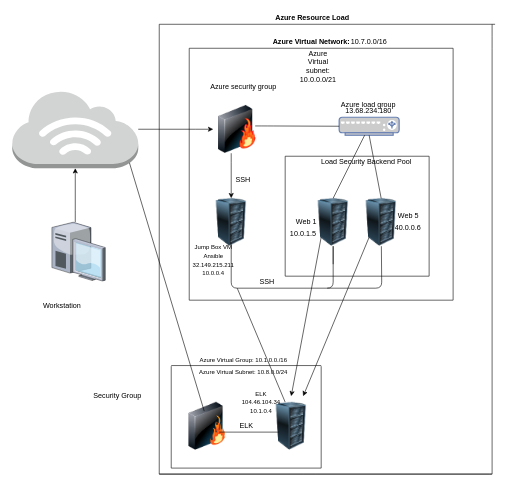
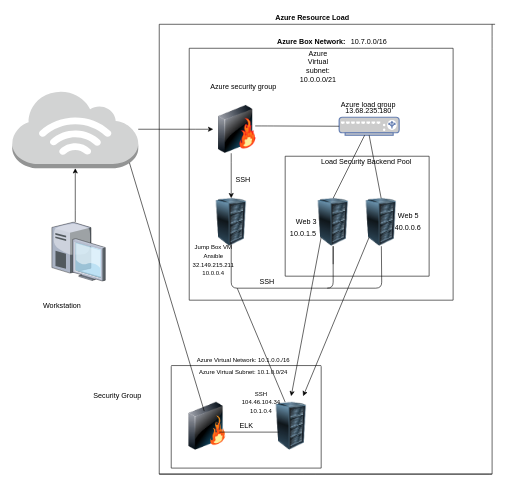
  <mxCell id="0" />
  <mxCell id="1" parent="0" />
  <mxCell id="2" value="" style="edgeStyle=orthogonalEdgeStyle;rounded=0;orthogonalLoop=1;jettySize=auto;html=1;" parent="1" source="3" target="10" edge="1"><mxGeometry relative="1" as="geometry"><mxPoint x="365" y="215" as="targetPoint" /><Array as="points"><mxPoint x="325" y="215" /><mxPoint x="325" y="215" /></Array></mxGeometry></mxCell>
  <mxCell id="3" value="" style="outlineConnect=0;dashed=0;verticalLabelPosition=bottom;verticalAlign=top;align=center;html=1;shape=mxgraph.aws3.internet_3;fillColor=#D2D3D3;gradientColor=none;" parent="1" vertex="1"><mxGeometry x="20" y="150" width="210" height="130" as="geometry" /></mxCell>
  <mxCell id="4" value="&lt;b&gt;Azure Resource Load&lt;/b&gt;" style="text;html=1;resizable=0;autosize=1;align=center;verticalAlign=middle;points=[];fillColor=none;strokeColor=none;rounded=0;" parent="1" vertex="1"><mxGeometry x="445" width="150" height="20" as="geometry" y="20" /></mxCell>
- <mxCell id="5" value="&lt;b&gt;Azure Virtual Network:&amp;nbsp;&lt;/b&gt;" style="text;html=1;resizable=0;autosize=1;align=center;verticalAlign=middle;points=[];fillColor=none;strokeColor=none;rounded=0;" parent="1" vertex="1"><mxGeometry x="445" y="60" width="150" height="20" as="geometry" /></mxCell>
+ <mxCell id="5" value="&lt;b&gt;Azure Box Network:&amp;nbsp;&lt;/b&gt;" style="text;html=1;resizable=0;autosize=1;align=center;verticalAlign=middle;points=[];fillColor=none;strokeColor=none;rounded=0;" parent="1" vertex="1"><mxGeometry x="445" y="60" width="150" height="20" as="geometry" /></mxCell>
  <mxCell id="6" value="" style="edgeStyle=orthogonalEdgeStyle;rounded=0;orthogonalLoop=1;jettySize=auto;html=1;entryX=0.5;entryY=1;entryDx=0;entryDy=0;entryPerimeter=0;" parent="1" source="7" target="3" edge="1"><mxGeometry relative="1" as="geometry"><Array as="points"><mxPoint x="125" y="350" /><mxPoint x="125" y="350" /></Array></mxGeometry></mxCell>
  <mxCell id="7" value="" style="verticalLabelPosition=bottom;aspect=fixed;html=1;verticalAlign=top;strokeColor=none;align=center;outlineConnect=0;shape=mxgraph.citrix.desktop;" parent="1" vertex="1"><mxGeometry x="86" y="370" width="89" height="98" as="geometry" /></mxCell>
  <mxCell id="8" value="&lt;div style=&quot;direction: rtl&quot;&gt;Workstation&amp;nbsp;&lt;/div&gt;" style="text;html=1;resizable=0;autosize=1;align=center;verticalAlign=middle;points=[];fillColor=none;strokeColor=none;rounded=0;" parent="1" vertex="1"><mxGeometry x="60.5" y="500" width="80" height="20" as="geometry" /></mxCell>
  <mxCell id="9" value="" style="edgeStyle=orthogonalEdgeStyle;rounded=0;orthogonalLoop=1;jettySize=auto;html=1;" parent="1" source="10" target="12" edge="1"><mxGeometry relative="1" as="geometry"><Array as="points"><mxPoint x="385" y="270" /><mxPoint x="385" y="270" /></Array></mxGeometry></mxCell>
  <mxCell id="10" value="" style="image;html=1;image=img/lib/clip_art/networking/Firewall-page1_128x128.png" parent="1" vertex="1"><mxGeometry x="355" y="175" width="80" height="80" as="geometry" /></mxCell>
  <mxCell id="11" value="Azure security group" style="text;html=1;resizable=0;autosize=1;align=center;verticalAlign=middle;points=[];fillColor=none;strokeColor=none;rounded=0;" parent="1" vertex="1"><mxGeometry x="340" y="135" width="130" height="20" as="geometry" /></mxCell>
  <mxCell id="12" value="" style="image;html=1;image=img/lib/clip_art/computers/Server_Rack_128x128.png" parent="1" vertex="1"><mxGeometry x="345" y="330" width="80" height="80" as="geometry" /></mxCell>
  <mxCell id="13" value="" style="fontColor=#0066CC;verticalAlign=top;verticalLabelPosition=bottom;labelPosition=center;align=center;html=1;outlineConnect=0;fillColor=#CCCCCC;strokeColor=#6881B3;gradientColor=none;gradientDirection=north;strokeWidth=2;shape=mxgraph.networks.load_balancer;" parent="1" vertex="1"><mxGeometry x="565" y="195" width="100" height="30" as="geometry" /></mxCell>
  <mxCell id="14" value="" style="image;html=1;image=img/lib/clip_art/computers/Server_Rack_128x128.png" parent="1" vertex="1"><mxGeometry x="515" y="330" width="80" height="80" as="geometry" /></mxCell>
  <mxCell id="15" value="" style="image;html=1;image=img/lib/clip_art/computers/Server_Rack_128x128.png" parent="1" vertex="1"><mxGeometry x="595" y="330" width="80" height="80" as="geometry" /></mxCell>
  <mxCell id="16" value="" style="endArrow=none;html=1;entryX=0;entryY=0.5;entryDx=0;entryDy=0;entryPerimeter=0;" parent="1" target="13" edge="1"><mxGeometry width="50" height="50" relative="1" as="geometry"><mxPoint x="425" y="209.5" as="sourcePoint" /><mxPoint x="555" y="210" as="targetPoint" /><Array as="points"><mxPoint x="445" y="209.5" /></Array></mxGeometry></mxCell>
  <mxCell id="17" value="" style="line;strokeWidth=2;direction=south;html=1;" parent="1" vertex="1"><mxGeometry x="695" y="350" height="160" as="geometry" /></mxCell>
- <mxCell id="18" value="Web 1&lt;br&gt;" style="text;html=1;resizable=0;autosize=1;align=center;verticalAlign=middle;points=[];fillColor=none;strokeColor=none;rounded=0;" parent="1" vertex="1"><mxGeometry x="485" y="360" width="50" height="20" as="geometry" /></mxCell>
+ <mxCell id="18" value="Web 3&lt;br&gt;" style="text;html=1;resizable=0;autosize=1;align=center;verticalAlign=middle;points=[];fillColor=none;strokeColor=none;rounded=0;" parent="1" vertex="1"><mxGeometry x="485" y="360" width="50" height="20" as="geometry" /></mxCell>
  <mxCell id="19" value="Web 5" style="text;html=1;resizable=0;autosize=1;align=center;verticalAlign=middle;points=[];fillColor=none;strokeColor=none;rounded=0;" parent="1" vertex="1"><mxGeometry x="655" y="350" width="50" height="20" as="geometry" /></mxCell>
  <mxCell id="20" value="Azure load group&amp;nbsp;" style="text;html=1;resizable=0;autosize=1;align=center;verticalAlign=middle;points=[];fillColor=none;strokeColor=none;rounded=0;" parent="1" vertex="1"><mxGeometry x="550" y="165" width="130" height="20" as="geometry" /></mxCell>
  <mxCell id="21" value="&lt;font style=&quot;font-size: 10px&quot;&gt;Jump Box VM&lt;br&gt;Ansible&lt;br&gt;32.149.215.211&lt;br&gt;10.0.0.4&lt;/font&gt;" style="text;html=1;resizable=0;autosize=1;align=center;verticalAlign=middle;points=[];fillColor=none;strokeColor=none;rounded=0;" parent="1" vertex="1"><mxGeometry x="315" y="398" width="80" height="70" as="geometry" /></mxCell>
  <mxCell id="22" value="" style="endArrow=none;html=1;" parent="1" edge="1"><mxGeometry width="50" height="50" relative="1" as="geometry"><mxPoint x="555" y="440" as="sourcePoint" /><mxPoint x="555" y="410" as="targetPoint" /></mxGeometry></mxCell>
  <mxCell id="23" value="" style="endArrow=none;html=1;" parent="1" edge="1"><mxGeometry width="50" height="50" relative="1" as="geometry"><mxPoint x="265" y="790" as="sourcePoint" /><mxPoint x="265" y="40" as="targetPoint" /></mxGeometry></mxCell>
  <mxCell id="24" value="" style="endArrow=none;html=1;" parent="1" edge="1"><mxGeometry width="50" height="50" relative="1" as="geometry"><mxPoint x="265" y="790" as="sourcePoint" /><mxPoint x="265" y="790" as="targetPoint" /><Array as="points"><mxPoint x="825" y="790" /><mxPoint x="515" y="790" /></Array></mxGeometry></mxCell>
  <mxCell id="25" value="" style="endArrow=none;html=1;" parent="1" edge="1"><mxGeometry width="50" height="50" relative="1" as="geometry"><mxPoint x="820" y="790" as="sourcePoint" /><mxPoint x="820" y="40" as="targetPoint" /><Array as="points"><mxPoint x="820" y="70" /></Array></mxGeometry></mxCell>
  <mxCell id="26" value="" style="endArrow=none;html=1;" parent="1" edge="1"><mxGeometry width="50" height="50" relative="1" as="geometry"><mxPoint x="265" y="40" as="sourcePoint" /><mxPoint x="825" y="40" as="targetPoint" /></mxGeometry></mxCell>
  <mxCell id="27" value="" style="endArrow=none;html=1;" parent="1" edge="1"><mxGeometry width="50" height="50" relative="1" as="geometry"><mxPoint x="315" y="500" as="sourcePoint" /><mxPoint x="315" y="80" as="targetPoint" /></mxGeometry></mxCell>
  <mxCell id="28" value="" style="endArrow=none;html=1;" parent="1" edge="1"><mxGeometry width="50" height="50" relative="1" as="geometry"><mxPoint x="315" y="500" as="sourcePoint" /><mxPoint x="755" y="500" as="targetPoint" /></mxGeometry></mxCell>
  <mxCell id="29" value="" style="endArrow=none;html=1;" parent="1" edge="1"><mxGeometry width="50" height="50" relative="1" as="geometry"><mxPoint x="755" y="500" as="sourcePoint" /><mxPoint x="755" y="80" as="targetPoint" /></mxGeometry></mxCell>
  <mxCell id="30" value="" style="endArrow=none;html=1;" parent="1" edge="1"><mxGeometry width="50" height="50" relative="1" as="geometry"><mxPoint x="315" y="80" as="sourcePoint" /><mxPoint x="755" y="80" as="targetPoint" /></mxGeometry></mxCell>
  <mxCell id="31" value="10.0.1.5" style="text;html=1;strokeColor=none;fillColor=none;align=center;verticalAlign=middle;whiteSpace=wrap;rounded=0;" parent="1" vertex="1"><mxGeometry x="485" y="380" width="40" height="20" as="geometry" /></mxCell>
  <mxCell id="32" value="40.0.0.6&lt;br&gt;" style="text;html=1;strokeColor=none;fillColor=none;align=center;verticalAlign=middle;whiteSpace=wrap;rounded=0;" parent="1" vertex="1"><mxGeometry x="660" y="370" width="40" height="20" as="geometry" /></mxCell>
  <mxCell id="33" value="" style="endArrow=none;html=1;" parent="1" target="13" edge="1"><mxGeometry width="50" height="50" relative="1" as="geometry"><mxPoint x="555" y="330" as="sourcePoint" /><mxPoint x="605" y="280" as="targetPoint" /></mxGeometry></mxCell>
  <mxCell id="34" value="" style="endArrow=none;html=1;entryX=0.5;entryY=1;entryDx=0;entryDy=0;entryPerimeter=0;" parent="1" target="13" edge="1"><mxGeometry width="50" height="50" relative="1" as="geometry"><mxPoint x="635" y="330" as="sourcePoint" /><mxPoint x="615" y="230" as="targetPoint" /></mxGeometry></mxCell>
  <mxCell id="35" value="" style="endArrow=none;html=1;" parent="1" target="14" edge="1"><mxGeometry width="50" height="50" relative="1" as="geometry"><mxPoint x="385" y="405" as="sourcePoint" /><mxPoint x="435" y="355" as="targetPoint" /><Array as="points"><mxPoint x="385" y="480" /><mxPoint x="555" y="480" /></Array></mxGeometry></mxCell>
  <mxCell id="36" value="" style="endArrow=none;html=1;" parent="1" target="15" edge="1"><mxGeometry width="50" height="50" relative="1" as="geometry"><mxPoint x="545" y="480" as="sourcePoint" /><mxPoint x="600" y="430" as="targetPoint" /><Array as="points"><mxPoint x="636" y="480" /></Array></mxGeometry></mxCell>
  <mxCell id="37" value="10.7.0.0/16" style="text;html=1;strokeColor=none;fillColor=none;align=center;verticalAlign=middle;whiteSpace=wrap;rounded=0;" parent="1" vertex="1"><mxGeometry x="595" y="60" width="40" height="20" as="geometry" /></mxCell>
  <mxCell id="38" value="Azure Virtual subnet: 10.0.0.0/21" style="text;html=1;strokeColor=none;fillColor=none;align=center;verticalAlign=middle;whiteSpace=wrap;rounded=0;" parent="1" vertex="1"><mxGeometry x="525" y="100" width="10" height="20" as="geometry" /></mxCell>
  <mxCell id="39" value="SSH" style="text;html=1;strokeColor=none;fillColor=none;align=center;verticalAlign=middle;whiteSpace=wrap;rounded=0;" parent="1" vertex="1"><mxGeometry x="385" y="290" width="40" height="20" as="geometry" /></mxCell>
  <mxCell id="40" value="SSH" style="text;html=1;strokeColor=none;fillColor=none;align=center;verticalAlign=middle;whiteSpace=wrap;rounded=0;" parent="1" vertex="1"><mxGeometry x="425" y="460" width="40" height="20" as="geometry" /></mxCell>
  <mxCell id="41" value="" style="endArrow=none;html=1;" parent="1" edge="1"><mxGeometry width="50" height="50" relative="1" as="geometry"><mxPoint x="475" y="460" as="sourcePoint" /><mxPoint x="475" y="260" as="targetPoint" /></mxGeometry></mxCell>
  <mxCell id="42" value="" style="endArrow=none;html=1;" parent="1" edge="1"><mxGeometry width="50" height="50" relative="1" as="geometry"><mxPoint x="475" y="460" as="sourcePoint" /><mxPoint x="715" y="460" as="targetPoint" /></mxGeometry></mxCell>
  <mxCell id="43" value="" style="endArrow=none;html=1;" parent="1" edge="1"><mxGeometry width="50" height="50" relative="1" as="geometry"><mxPoint x="715" y="460" as="sourcePoint" /><mxPoint x="715" y="260" as="targetPoint" /></mxGeometry></mxCell>
  <mxCell id="44" value="" style="endArrow=none;html=1;" parent="1" edge="1"><mxGeometry width="50" height="50" relative="1" as="geometry"><mxPoint x="475" y="260" as="sourcePoint" /><mxPoint x="715" y="260" as="targetPoint" /></mxGeometry></mxCell>
  <mxCell id="45" value="Load Security Backend Pool" style="text;html=1;resizable=0;autosize=1;align=center;verticalAlign=middle;points=[];fillColor=none;strokeColor=none;rounded=0;" parent="1" vertex="1"><mxGeometry x="525" y="260" width="170" height="20" as="geometry" /></mxCell>
- <mxCell id="46" value="13.68.234.180&amp;nbsp;" style="text;html=1;resizable=0;autosize=1;align=center;verticalAlign=middle;points=[];fillColor=none;strokeColor=none;rounded=0;" parent="1" vertex="1"><mxGeometry x="565" y="175" width="100" height="20" as="geometry" /></mxCell>
- <mxCell id="47" value="&lt;font style=&quot;font-size: 10px&quot;&gt;Azure Virtual Group: 10.1.0.0./16&lt;/font&gt;" style="text;html=1;resizable=0;autosize=1;align=center;verticalAlign=middle;points=[];fillColor=none;strokeColor=none;rounded=0;" parent="1" vertex="1"><mxGeometry x="320" y="590" width="170" height="20" as="geometry" /></mxCell>
- <mxCell id="48" value="&lt;font style=&quot;font-size: 10px&quot;&gt;Azure Virtual Subnet: 10.8.0.0/24&lt;/font&gt;" style="text;html=1;resizable=0;autosize=1;align=center;verticalAlign=middle;points=[];fillColor=none;strokeColor=none;rounded=0;" parent="1" vertex="1"><mxGeometry x="325" y="610" width="160" height="20" as="geometry" /></mxCell>
+ <mxCell id="46" value="13.68.235.180&amp;nbsp;" style="text;html=1;resizable=0;autosize=1;align=center;verticalAlign=middle;points=[];fillColor=none;strokeColor=none;rounded=0;" parent="1" vertex="1"><mxGeometry x="565" y="175" width="100" height="20" as="geometry" /></mxCell>
+ <mxCell id="47" value="&lt;font style=&quot;font-size: 10px&quot;&gt;Azure Virtual Network: 10.1.0.0./16&lt;/font&gt;" style="text;html=1;resizable=0;autosize=1;align=center;verticalAlign=middle;points=[];fillColor=none;strokeColor=none;rounded=0;" parent="1" vertex="1"><mxGeometry x="320" y="590" width="170" height="20" as="geometry" /></mxCell>
+ <mxCell id="48" value="&lt;font style=&quot;font-size: 10px&quot;&gt;Azure Virtual Subnet: 10.1.0.0/24&lt;/font&gt;" style="text;html=1;resizable=0;autosize=1;align=center;verticalAlign=middle;points=[];fillColor=none;strokeColor=none;rounded=0;" parent="1" vertex="1"><mxGeometry x="325" y="610" width="160" height="20" as="geometry" /></mxCell>
  <mxCell id="49" value="" style="image;html=1;image=img/lib/clip_art/networking/Firewall_128x128.png" parent="1" vertex="1"><mxGeometry x="305" y="670" width="80" height="80" as="geometry" /></mxCell>
  <mxCell id="50" value="Security Group" style="text;html=1;resizable=0;autosize=1;align=center;verticalAlign=middle;points=[];fillColor=none;strokeColor=none;rounded=0;" parent="1" vertex="1"><mxGeometry x="145" y="650" width="100" height="20" as="geometry" /></mxCell>
  <mxCell id="51" value="" style="image;html=1;image=img/lib/clip_art/computers/Server_Rack_128x128.png" parent="1" vertex="1"><mxGeometry x="445" y="670" width="80" height="80" as="geometry" /></mxCell>
  <mxCell id="52" value="" style="endArrow=none;html=1;" parent="1" edge="1"><mxGeometry width="50" height="50" relative="1" as="geometry"><mxPoint x="285" y="609" as="sourcePoint" /><mxPoint x="535" y="609" as="targetPoint" /></mxGeometry></mxCell>
  <mxCell id="53" value="" style="endArrow=none;html=1;" parent="1" edge="1"><mxGeometry width="50" height="50" relative="1" as="geometry"><mxPoint x="285" y="780" as="sourcePoint" /><mxPoint x="285" y="610" as="targetPoint" /></mxGeometry></mxCell>
  <mxCell id="54" value="" style="endArrow=none;html=1;" parent="1" edge="1"><mxGeometry width="50" height="50" relative="1" as="geometry"><mxPoint x="285" y="780" as="sourcePoint" /><mxPoint x="535" y="780" as="targetPoint" /></mxGeometry></mxCell>
  <mxCell id="55" value="" style="endArrow=none;html=1;" parent="1" edge="1"><mxGeometry width="50" height="50" relative="1" as="geometry"><mxPoint x="535" y="780" as="sourcePoint" /><mxPoint x="535" y="610" as="targetPoint" /></mxGeometry></mxCell>
- <mxCell id="56" value="&lt;font style=&quot;font-size: 10px&quot;&gt;ELK&lt;br&gt;104.46.104.34&lt;br&gt;10.1.0.4&lt;/font&gt;" style="text;html=1;strokeColor=none;fillColor=none;align=center;verticalAlign=middle;whiteSpace=wrap;rounded=0;" parent="1" vertex="1"><mxGeometry x="415" y="660" width="40" height="20" as="geometry" /></mxCell>
+ <mxCell id="56" value="&lt;font style=&quot;font-size: 10px&quot;&gt;SSH&lt;br&gt;104.46.104.34&lt;br&gt;10.1.0.4&lt;/font&gt;" style="text;html=1;strokeColor=none;fillColor=none;align=center;verticalAlign=middle;whiteSpace=wrap;rounded=0;" parent="1" vertex="1"><mxGeometry x="415" y="660" width="40" height="20" as="geometry" /></mxCell>
  <mxCell id="57" value="" style="endArrow=none;html=1;entryX=0.25;entryY=0.625;entryDx=0;entryDy=0;entryPerimeter=0;" parent="1" target="51" edge="1"><mxGeometry width="50" height="50" relative="1" as="geometry"><mxPoint x="365" y="720" as="sourcePoint" /><mxPoint x="415" y="670" as="targetPoint" /></mxGeometry></mxCell>
  <mxCell id="58" value="ELK" style="text;html=1;resizable=0;autosize=1;align=center;verticalAlign=middle;points=[];fillColor=none;strokeColor=none;rounded=0;" parent="1" vertex="1"><mxGeometry x="385" y="700" width="50" height="20" as="geometry" /></mxCell>
  <mxCell id="59" value="" style="endArrow=none;html=1;entryX=0.93;entryY=0.93;entryDx=0;entryDy=0;entryPerimeter=0;" parent="1" target="3" edge="1"><mxGeometry width="50" height="50" relative="1" as="geometry"><mxPoint x="340" y="685" as="sourcePoint" /><mxPoint x="390" y="635" as="targetPoint" /></mxGeometry></mxCell>
  <mxCell id="60" value="" style="endArrow=none;html=1;exitX=0.375;exitY=0;exitDx=0;exitDy=0;exitPerimeter=0;" parent="1" source="51" edge="1"><mxGeometry width="50" height="50" relative="1" as="geometry"><mxPoint x="335" y="518" as="sourcePoint" /><mxPoint x="395" y="480" as="targetPoint" /></mxGeometry></mxCell>
  <mxCell id="61" value="" style="endArrow=classic;html=1;" parent="1" edge="1"><mxGeometry width="50" height="50" relative="1" as="geometry"><mxPoint x="535" y="395" as="sourcePoint" /><mxPoint x="485" y="660" as="targetPoint" /></mxGeometry></mxCell>
  <mxCell id="62" value="" style="endArrow=classic;html=1;" parent="1" edge="1"><mxGeometry width="50" height="50" relative="1" as="geometry"><mxPoint x="615" y="395" as="sourcePoint" /><mxPoint x="505" y="660" as="targetPoint" /></mxGeometry></mxCell>
